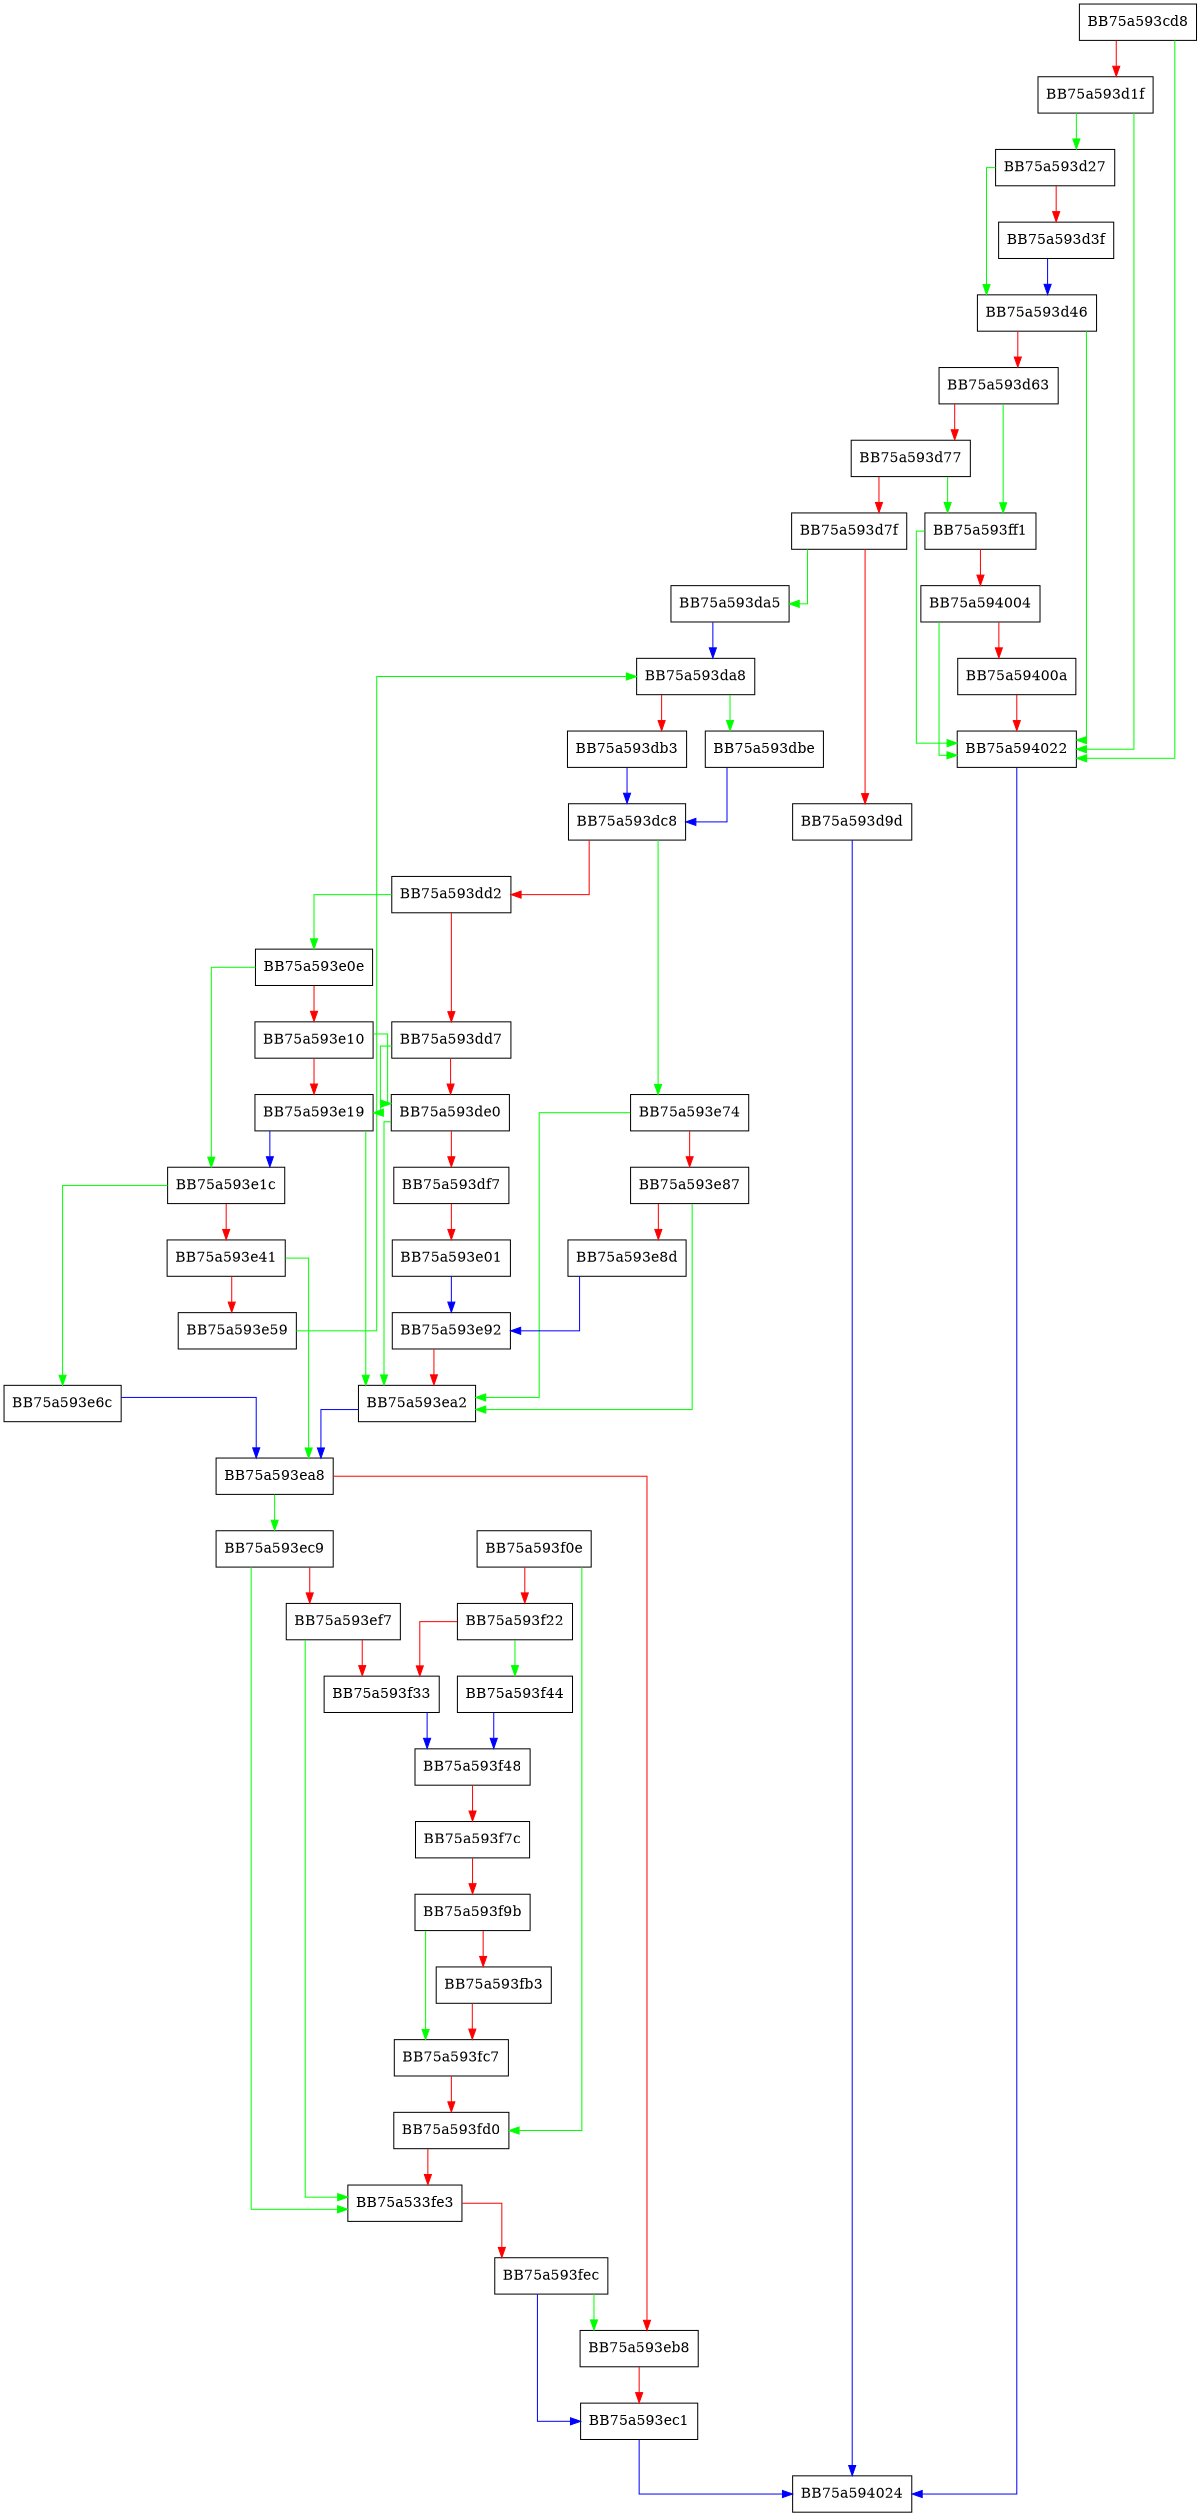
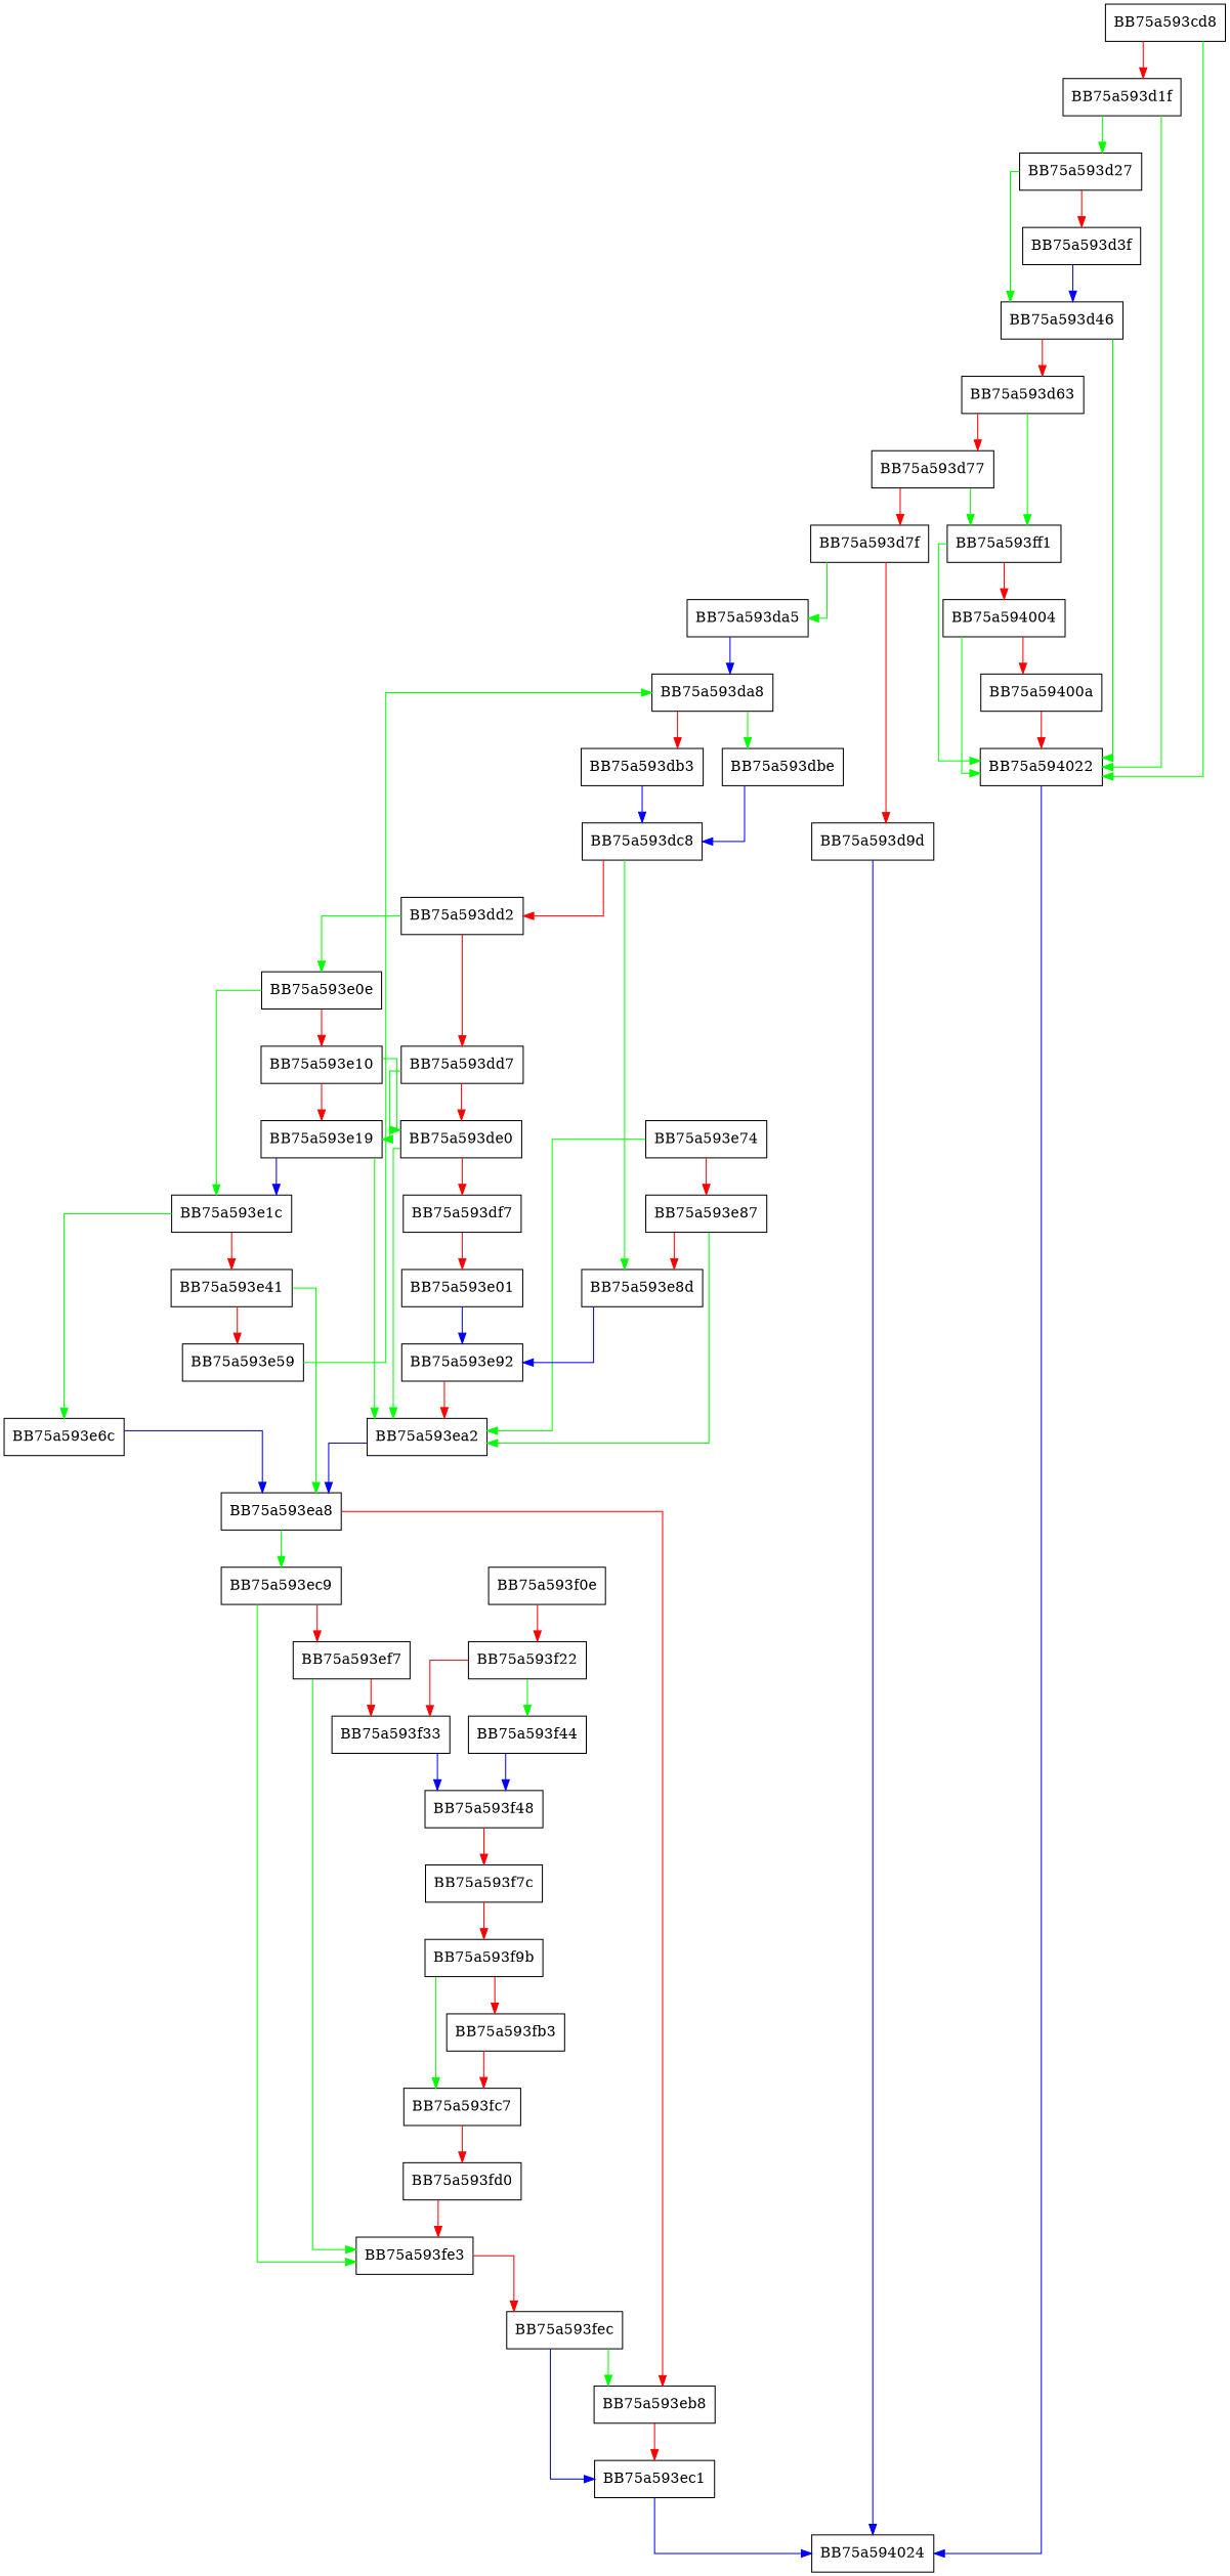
  digraph {
    splines=ortho
    node [shape=box]
    edge [color=red]
    BB75a593cd8
    BB75a594022
    BB75a593d1f
    BB75a594024
    BB75a593d27
    BB75a593d46
    BB75a593d3f
    BB75a593d63
    BB75a593ff1
    BB75a593d77
    BB75a594004
    BB75a593d7f
    BB75a59400a
    BB75a593da5
    BB75a593d9d
    BB75a593da8
    BB75a593dbe
    BB75a593db3
    BB75a593dc8
    BB75a593e74
    BB75a593dd2
    BB75a593ea2
    BB75a593e87
    BB75a593e0e
    BB75a593dd7
    BB75a593ea8
    BB75a593e8d
    BB75a593e1c
    BB75a593e10
    BB75a593e19
    BB75a593de0
    BB75a593e6c
    BB75a593e41
    BB75a593df7
    BB75a593e01
    BB75a593ec9
    BB75a593eb8
    BB75a593e92
    BB75a593e59
-   BB75a593fe3 [label=BB75a533fe3]
+   BB75a593fe3
    BB75a593ef7
    BB75a593ec1
    BB75a593fec
    BB75a593f33
    BB75a593f0e
    BB75a593fd0
    BB75a593f22
    BB75a593f44
    BB75a593f48
    BB75a593f7c
    BB75a593f9b
    BB75a593fc7
    BB75a593fb3
    BB75a593cd8 -> BB75a594022 [color=green]
    BB75a593cd8 -> BB75a593d1f
    BB75a594022 -> BB75a594024 [color=blue]
    BB75a593d1f -> BB75a594022 [color=green]
    BB75a593d1f -> BB75a593d27 [color=green]
    BB75a593d27 -> BB75a593d46 [color=green]
    BB75a593d27 -> BB75a593d3f
    BB75a593d46 -> BB75a594022 [color=green]
    BB75a593d46 -> BB75a593d63
    BB75a593d3f -> BB75a593d46 [color=blue]
    BB75a593d63 -> BB75a593ff1 [color=green]
    BB75a593d63 -> BB75a593d77
    BB75a593ff1 -> BB75a594022 [color=green]
    BB75a593ff1 -> BB75a594004
    BB75a593d77 -> BB75a593ff1 [color=green]
    BB75a593d77 -> BB75a593d7f
    BB75a594004 -> BB75a594022 [color=green]
    BB75a594004 -> BB75a59400a
    BB75a593d7f -> BB75a593da5 [color=green]
    BB75a593d7f -> BB75a593d9d
    BB75a59400a -> BB75a594022
    BB75a593da5 -> BB75a593da8 [color=blue]
    BB75a593d9d -> BB75a594024 [color=blue]
    BB75a593da8 -> BB75a593dbe [color=green]
    BB75a593da8 -> BB75a593db3
    BB75a593dbe -> BB75a593dc8 [color=blue]
    BB75a593db3 -> BB75a593dc8 [color=blue]
-   BB75a593dc8 -> BB75a593e74 [color=green]
+   BB75a593dc8 -> BB75a593e8d [color=green]
    BB75a593dc8 -> BB75a593dd2
    BB75a593e74 -> BB75a593ea2 [color=green]
    BB75a593e74 -> BB75a593e87
    BB75a593dd2 -> BB75a593e0e [color=green]
    BB75a593dd2 -> BB75a593dd7
    BB75a593ea2 -> BB75a593ea8 [color=blue]
    BB75a593e87 -> BB75a593ea2 [color=green]
    BB75a593e87 -> BB75a593e8d
    BB75a593e0e -> BB75a593e1c [color=green]
    BB75a593e0e -> BB75a593e10
    BB75a593dd7 -> BB75a593e19 [color=green]
    BB75a593dd7 -> BB75a593de0
    BB75a593ea8 -> BB75a593ec9 [color=green]
    BB75a593ea8 -> BB75a593eb8
    BB75a593e8d -> BB75a593e92 [color=blue]
    BB75a593e1c -> BB75a593e6c [color=green]
    BB75a593e1c -> BB75a593e41
    BB75a593e10 -> BB75a593e19
    BB75a593e10 -> BB75a593de0 [color=green]
    BB75a593e19 -> BB75a593ea2 [color=green]
    BB75a593e19 -> BB75a593e1c [color=blue]
    BB75a593de0 -> BB75a593ea2 [color=green]
    BB75a593de0 -> BB75a593df7
    BB75a593e6c -> BB75a593ea8 [color=blue]
    BB75a593e41 -> BB75a593ea8 [color=green]
    BB75a593e41 -> BB75a593e59
    BB75a593df7 -> BB75a593e01
    BB75a593e01 -> BB75a593e92 [color=blue]
    BB75a593ec9 -> BB75a593fe3 [color=green]
    BB75a593ec9 -> BB75a593ef7
    BB75a593eb8 -> BB75a593ec1
    BB75a593e92 -> BB75a593ea2
    BB75a593e59 -> BB75a593da8 [color=green]
    BB75a593fe3 -> BB75a593fec
    BB75a593ef7 -> BB75a593fe3 [color=green]
    BB75a593ef7 -> BB75a593f33
    BB75a593ec1 -> BB75a594024 [color=blue]
    BB75a593fec -> BB75a593eb8 [color=green]
    BB75a593fec -> BB75a593ec1 [color=blue]
    BB75a593f33 -> BB75a593f48 [color=blue]
-   BB75a593f0e -> BB75a593fd0 [color=green]
    BB75a593f0e -> BB75a593f22
    BB75a593fd0 -> BB75a593fe3
    BB75a593f22 -> BB75a593f33
    BB75a593f22 -> BB75a593f44 [color=green]
    BB75a593f44 -> BB75a593f48 [color=blue]
    BB75a593f48 -> BB75a593f7c
    BB75a593f7c -> BB75a593f9b
    BB75a593f9b -> BB75a593fc7 [color=green]
    BB75a593f9b -> BB75a593fb3
    BB75a593fc7 -> BB75a593fd0
    BB75a593fb3 -> BB75a593fc7
  }
